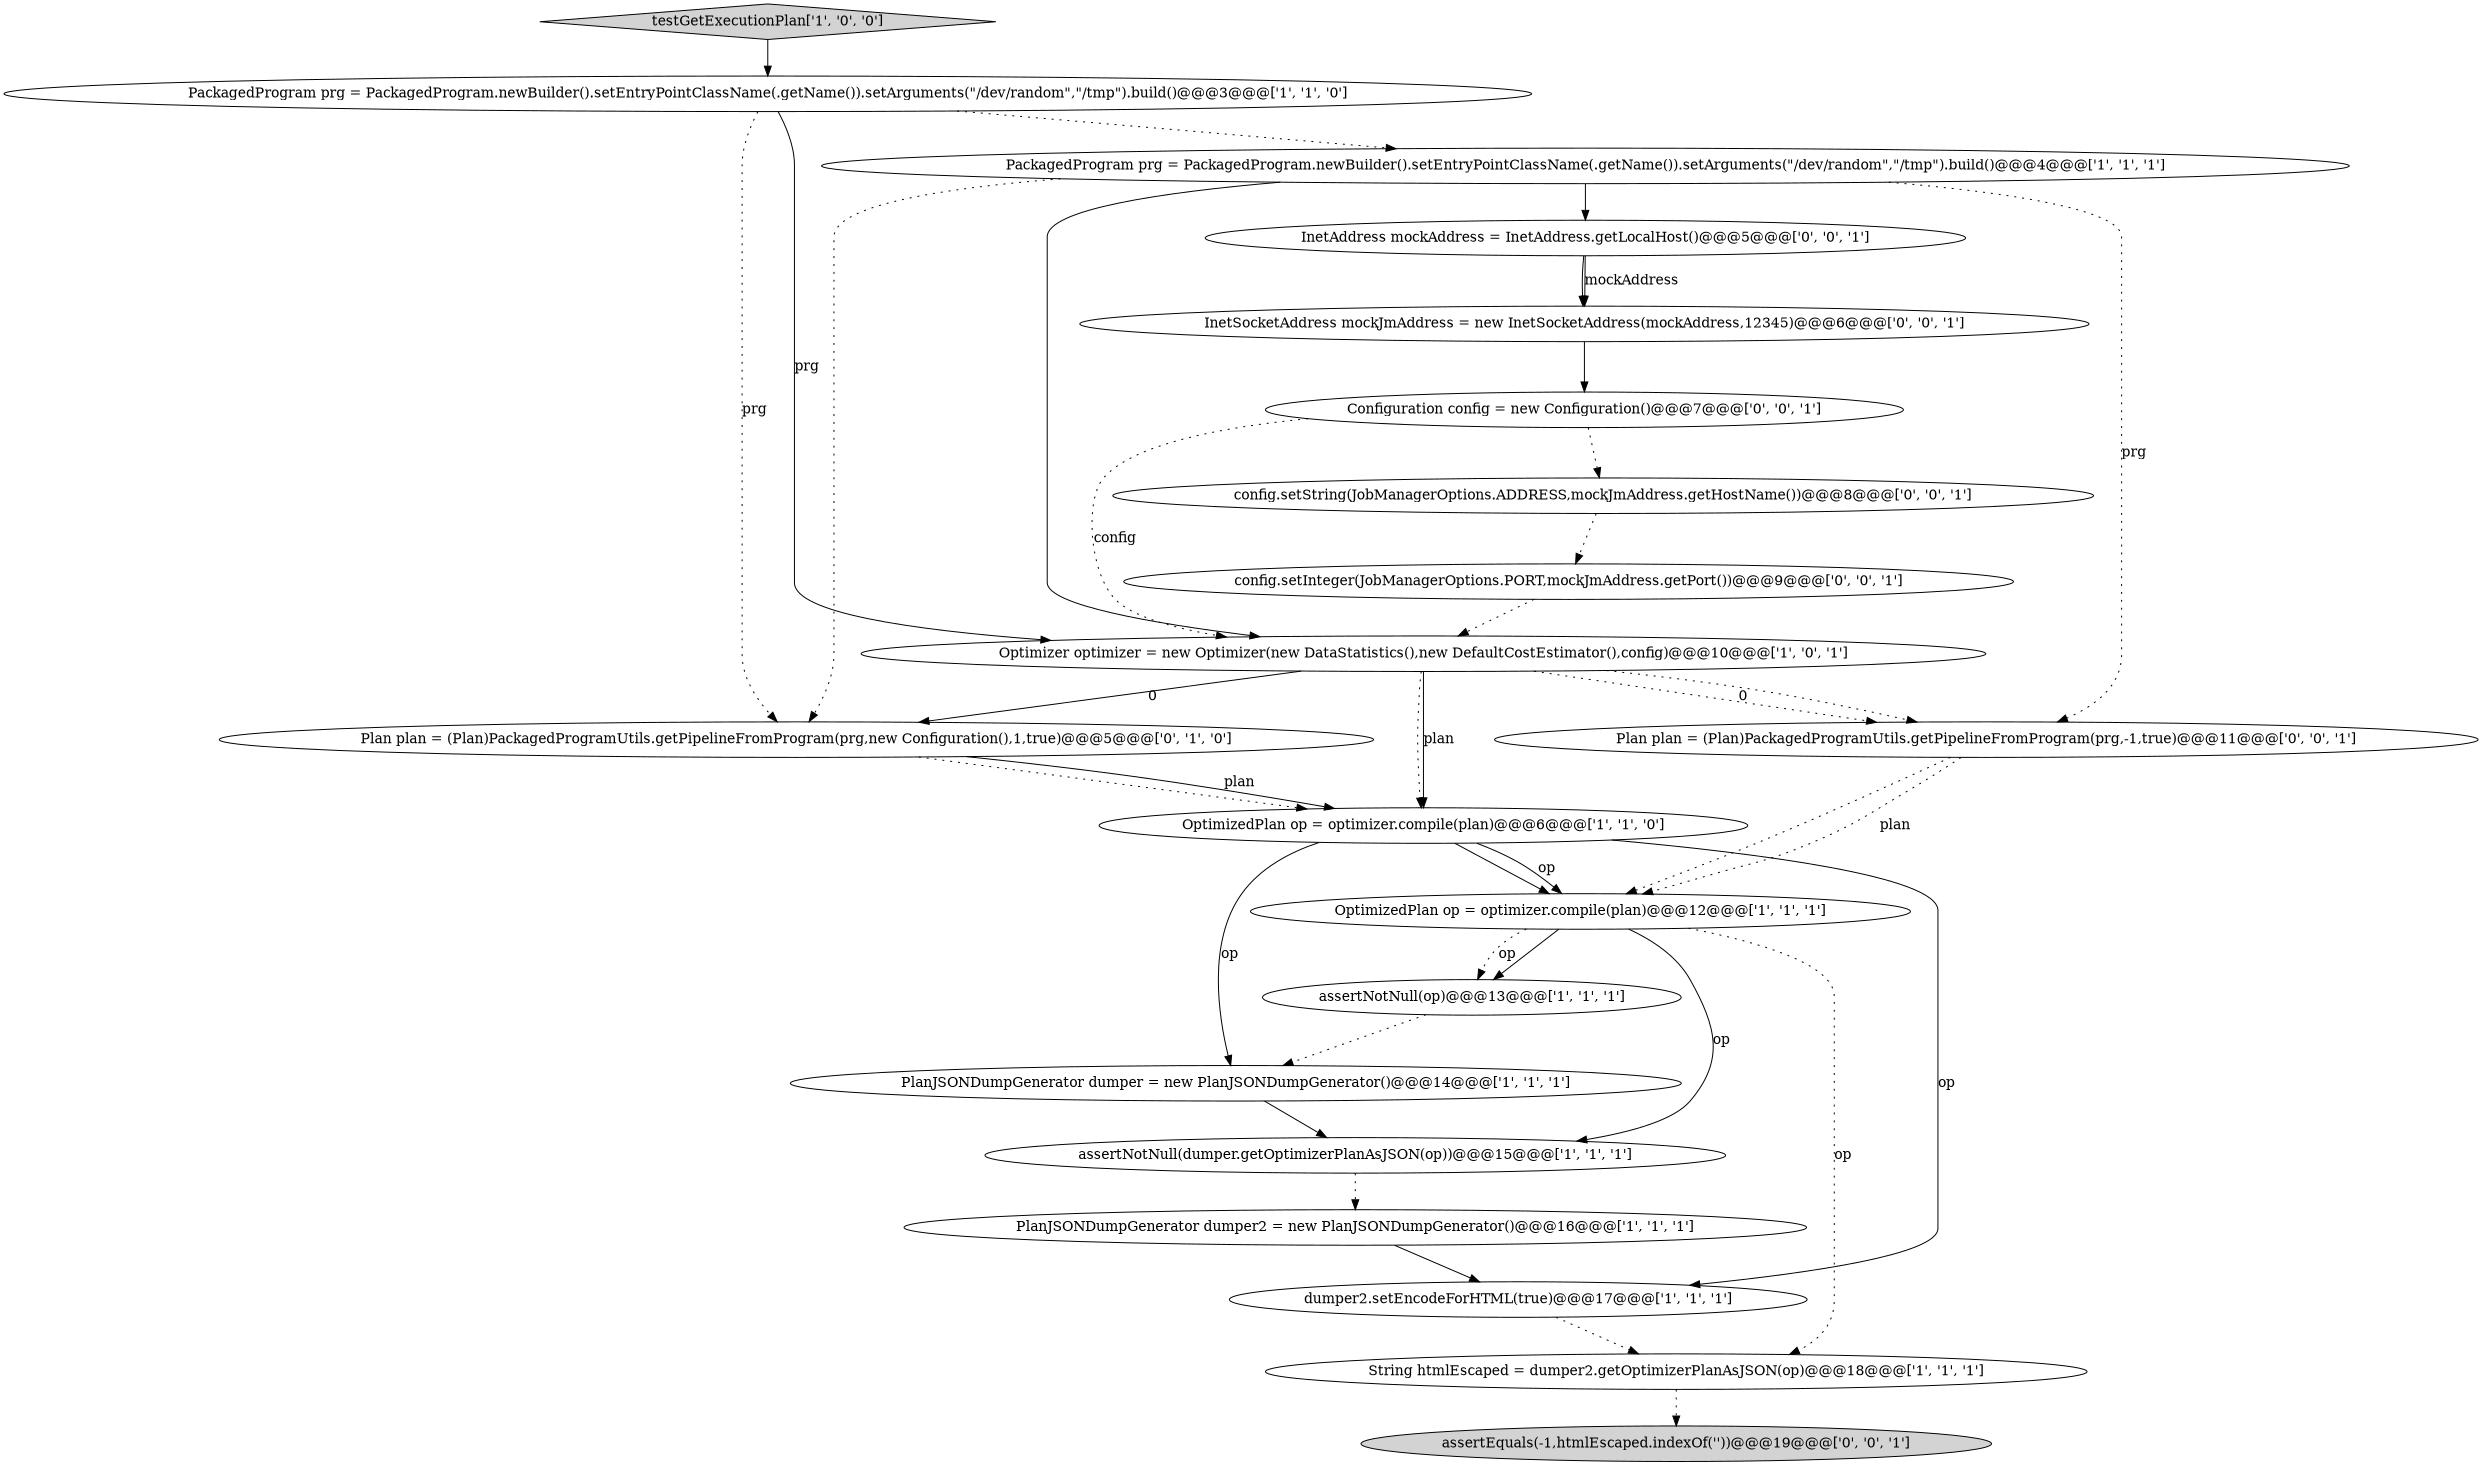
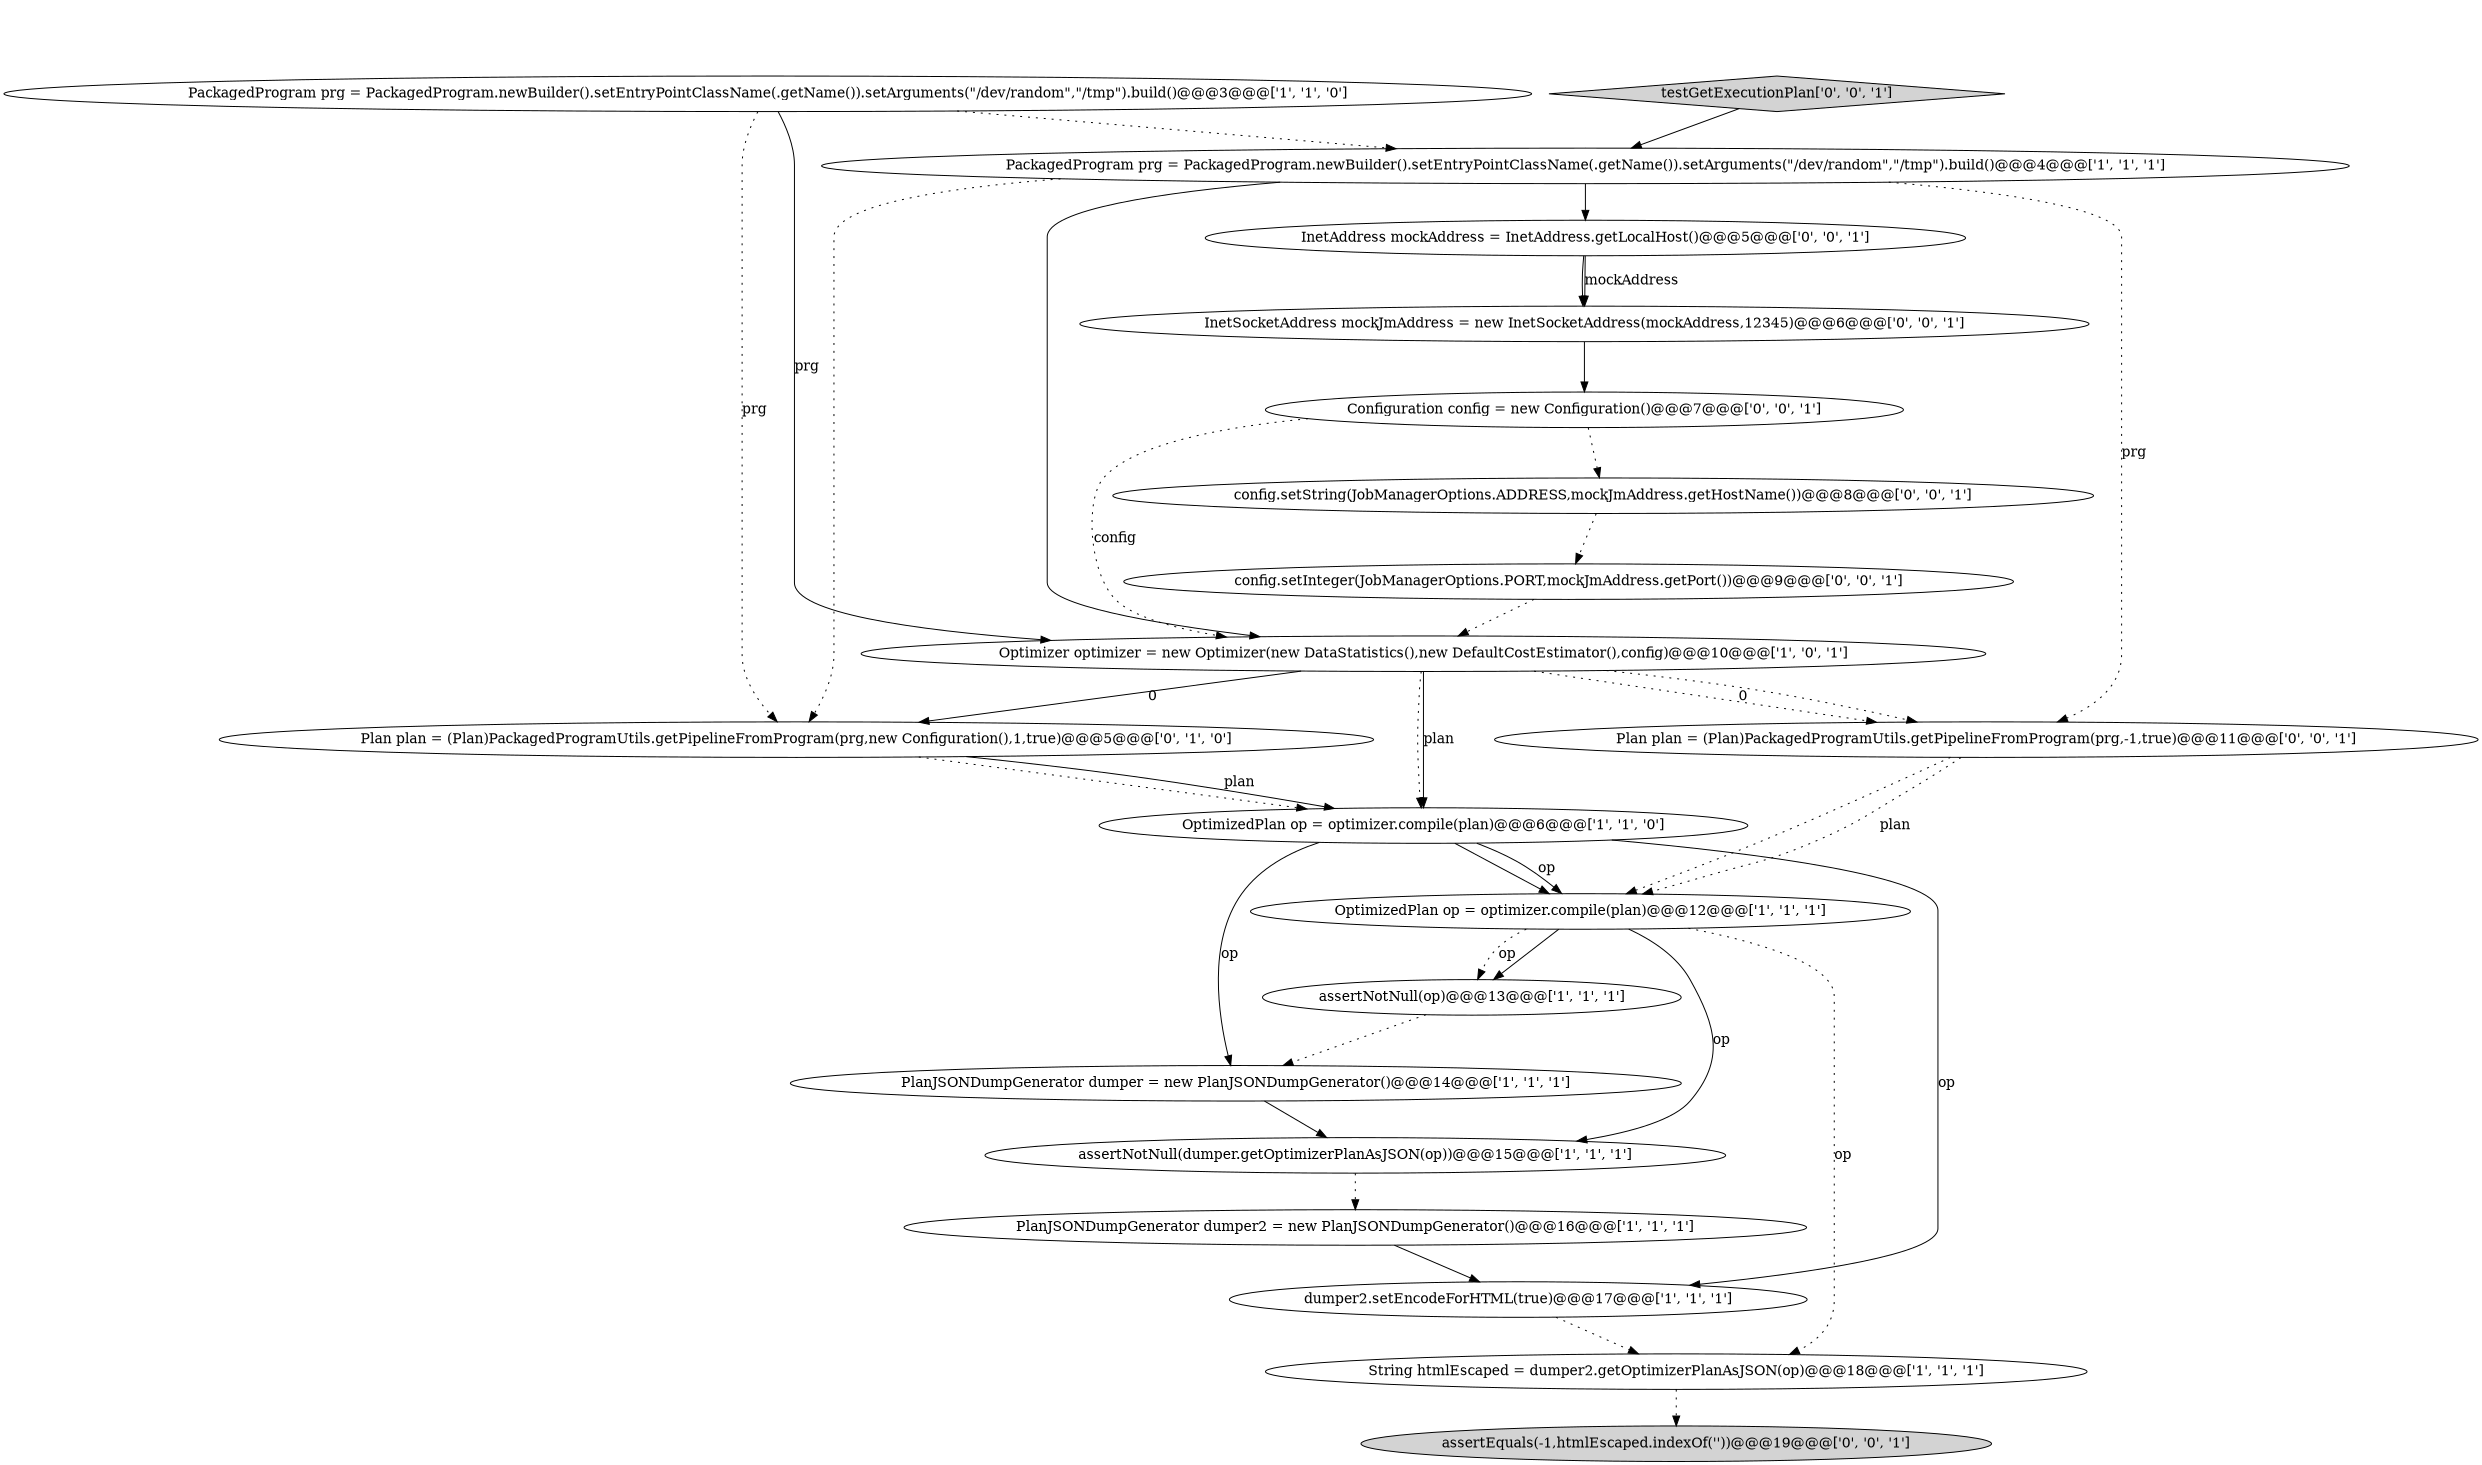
  digraph {
    node [fillcolor=white shape=ellipse style=filled]
    edge [style=dotted]
    n1 [fillcolor=lightgray label="assertEquals(-1,htmlEscaped.indexOf('\'))@@@19@@@['0', '0', '1']"]
    n2 [label="PackagedProgram prg = PackagedProgram.newBuilder().setEntryPointClassName(.getName()).setArguments(\"/dev/random\",\"/tmp\").build()@@@4@@@['1', '1', '1']"]
    n3 [label="Plan plan = (Plan)PackagedProgramUtils.getPipelineFromProgram(prg,new Configuration(),1,true)@@@5@@@['0', '1', '0']"]
    n4 [label="InetAddress mockAddress = InetAddress.getLocalHost()@@@5@@@['0', '0', '1']"]
    n5 [label="Optimizer optimizer = new Optimizer(new DataStatistics(),new DefaultCostEstimator(),config)@@@10@@@['1', '0', '1']"]
    n6 [label="Plan plan = (Plan)PackagedProgramUtils.getPipelineFromProgram(prg,-1,true)@@@11@@@['0', '0', '1']"]
    n7 [label="OptimizedPlan op = optimizer.compile(plan)@@@6@@@['1', '1', '0']"]
    n8 [label="InetSocketAddress mockJmAddress = new InetSocketAddress(mockAddress,12345)@@@6@@@['0', '0', '1']"]
    n9 [label="OptimizedPlan op = optimizer.compile(plan)@@@12@@@['1', '1', '1']"]
    n10 [label="assertNotNull(op)@@@13@@@['1', '1', '1']"]
    n11 [label="PlanJSONDumpGenerator dumper = new PlanJSONDumpGenerator()@@@14@@@['1', '1', '1']"]
    n12 [label="assertNotNull(dumper.getOptimizerPlanAsJSON(op))@@@15@@@['1', '1', '1']"]
    n13 [label="dumper2.setEncodeForHTML(true)@@@17@@@['1', '1', '1']"]
    n14 [label="String htmlEscaped = dumper2.getOptimizerPlanAsJSON(op)@@@18@@@['1', '1', '1']"]
    n15 [label="Configuration config = new Configuration()@@@7@@@['0', '0', '1']"]
    n16 [label="config.setString(JobManagerOptions.ADDRESS,mockJmAddress.getHostName())@@@8@@@['0', '0', '1']"]
    n17 [label="config.setInteger(JobManagerOptions.PORT,mockJmAddress.getPort())@@@9@@@['0', '0', '1']"]
    n18 [label="PlanJSONDumpGenerator dumper2 = new PlanJSONDumpGenerator()@@@16@@@['1', '1', '1']"]
-   n19 [fillcolor=lightgray label="testGetExecutionPlan['1', '0', '0']" shape=diamond]
    n20 [label="PackagedProgram prg = PackagedProgram.newBuilder().setEntryPointClassName(.getName()).setArguments(\"/dev/random\",\"/tmp\").build()@@@3@@@['1', '1', '0']"]
+   n21 [fillcolor=lightgray label="testGetExecutionPlan['0', '0', '1']" shape=diamond]
    n2 -> n3
    n2 -> n4 [style=solid]
    n2 -> n5 [style=solid]
    n2 -> n6 [label=prg]
    n3 -> n7
    n3 -> n7 [label=plan style=solid]
    n4 -> n8 [label=mockAddress style=solid]
    n4 -> n8 [style=solid]
    n5 -> n3 [label=0 style=solid]
    n5 -> n6 [label=0]
    n5 -> n6
    n5 -> n7 [label=plan style=solid]
    n5 -> n7
    n6 -> n9
    n6 -> n9 [label=plan]
    n7 -> n9 [style=solid]
    n7 -> n9 [label=op style=solid]
    n7 -> n11 [label=op style=solid]
    n7 -> n13 [label=op style=solid]
    n8 -> n15 [style=solid]
    n9 -> n10 [style=solid]
    n9 -> n10 [label=op]
    n9 -> n12 [label=op style=solid]
    n9 -> n14 [label=op]
    n10 -> n11
    n11 -> n12 [style=solid]
    n12 -> n18
    n13 -> n14
    n14 -> n1
    n15 -> n5 [label=config]
    n15 -> n16
    n16 -> n17
    n17 -> n5
    n18 -> n13 [style=solid]
-   n19 -> n20 [style=solid]
    n20 -> n2
    n20 -> n3 [label=prg]
    n20 -> n5 [label=prg style=solid]
+   n21 -> n2 [style=solid]
  }
